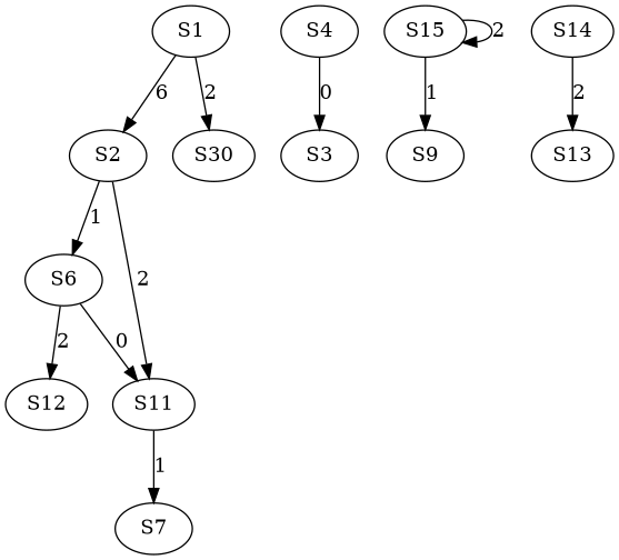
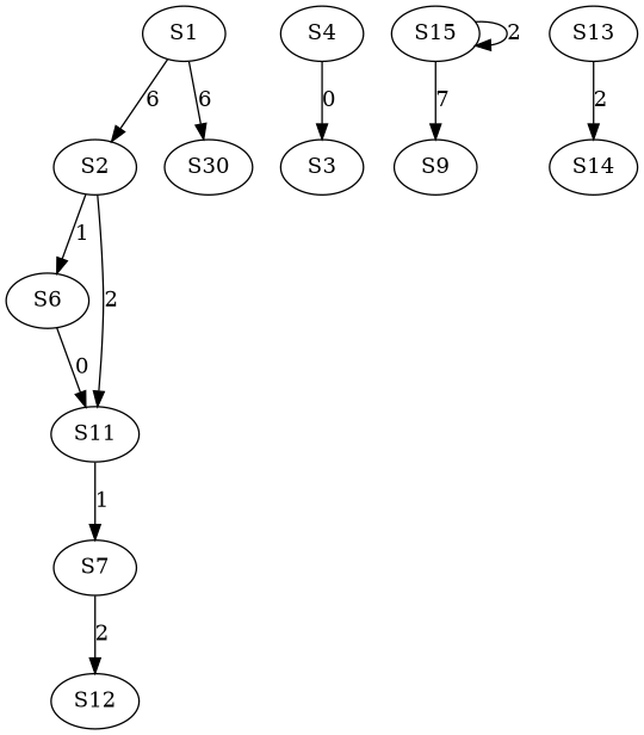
  strict digraph {
    S1
    S2
    n3 [label=S30]
    S6
    S11
    S7
    S4
    S3
    S15
    S9
    S14
    S13
    S12
    S1 -> S2 [label=6]
-   S1 -> n3 [label=2]
+   S1 -> n3 [label=6]
    S2 -> S6 [label=1]
    S2 -> S11 [label=2]
    S6 -> S11 [label=0]
    S11 -> S7 [label=1]
-   S6 -> S12 [label=2]
+   S7 -> S12 [label=2]
    S4 -> S3 [label=0]
    S15 -> S15 [label=2]
-   S15 -> S9 [label=1]
-   S14 -> S13 [label=2]
+   S15 -> S9 [label=7]
+   S13 -> S14 [label=2]
  }
